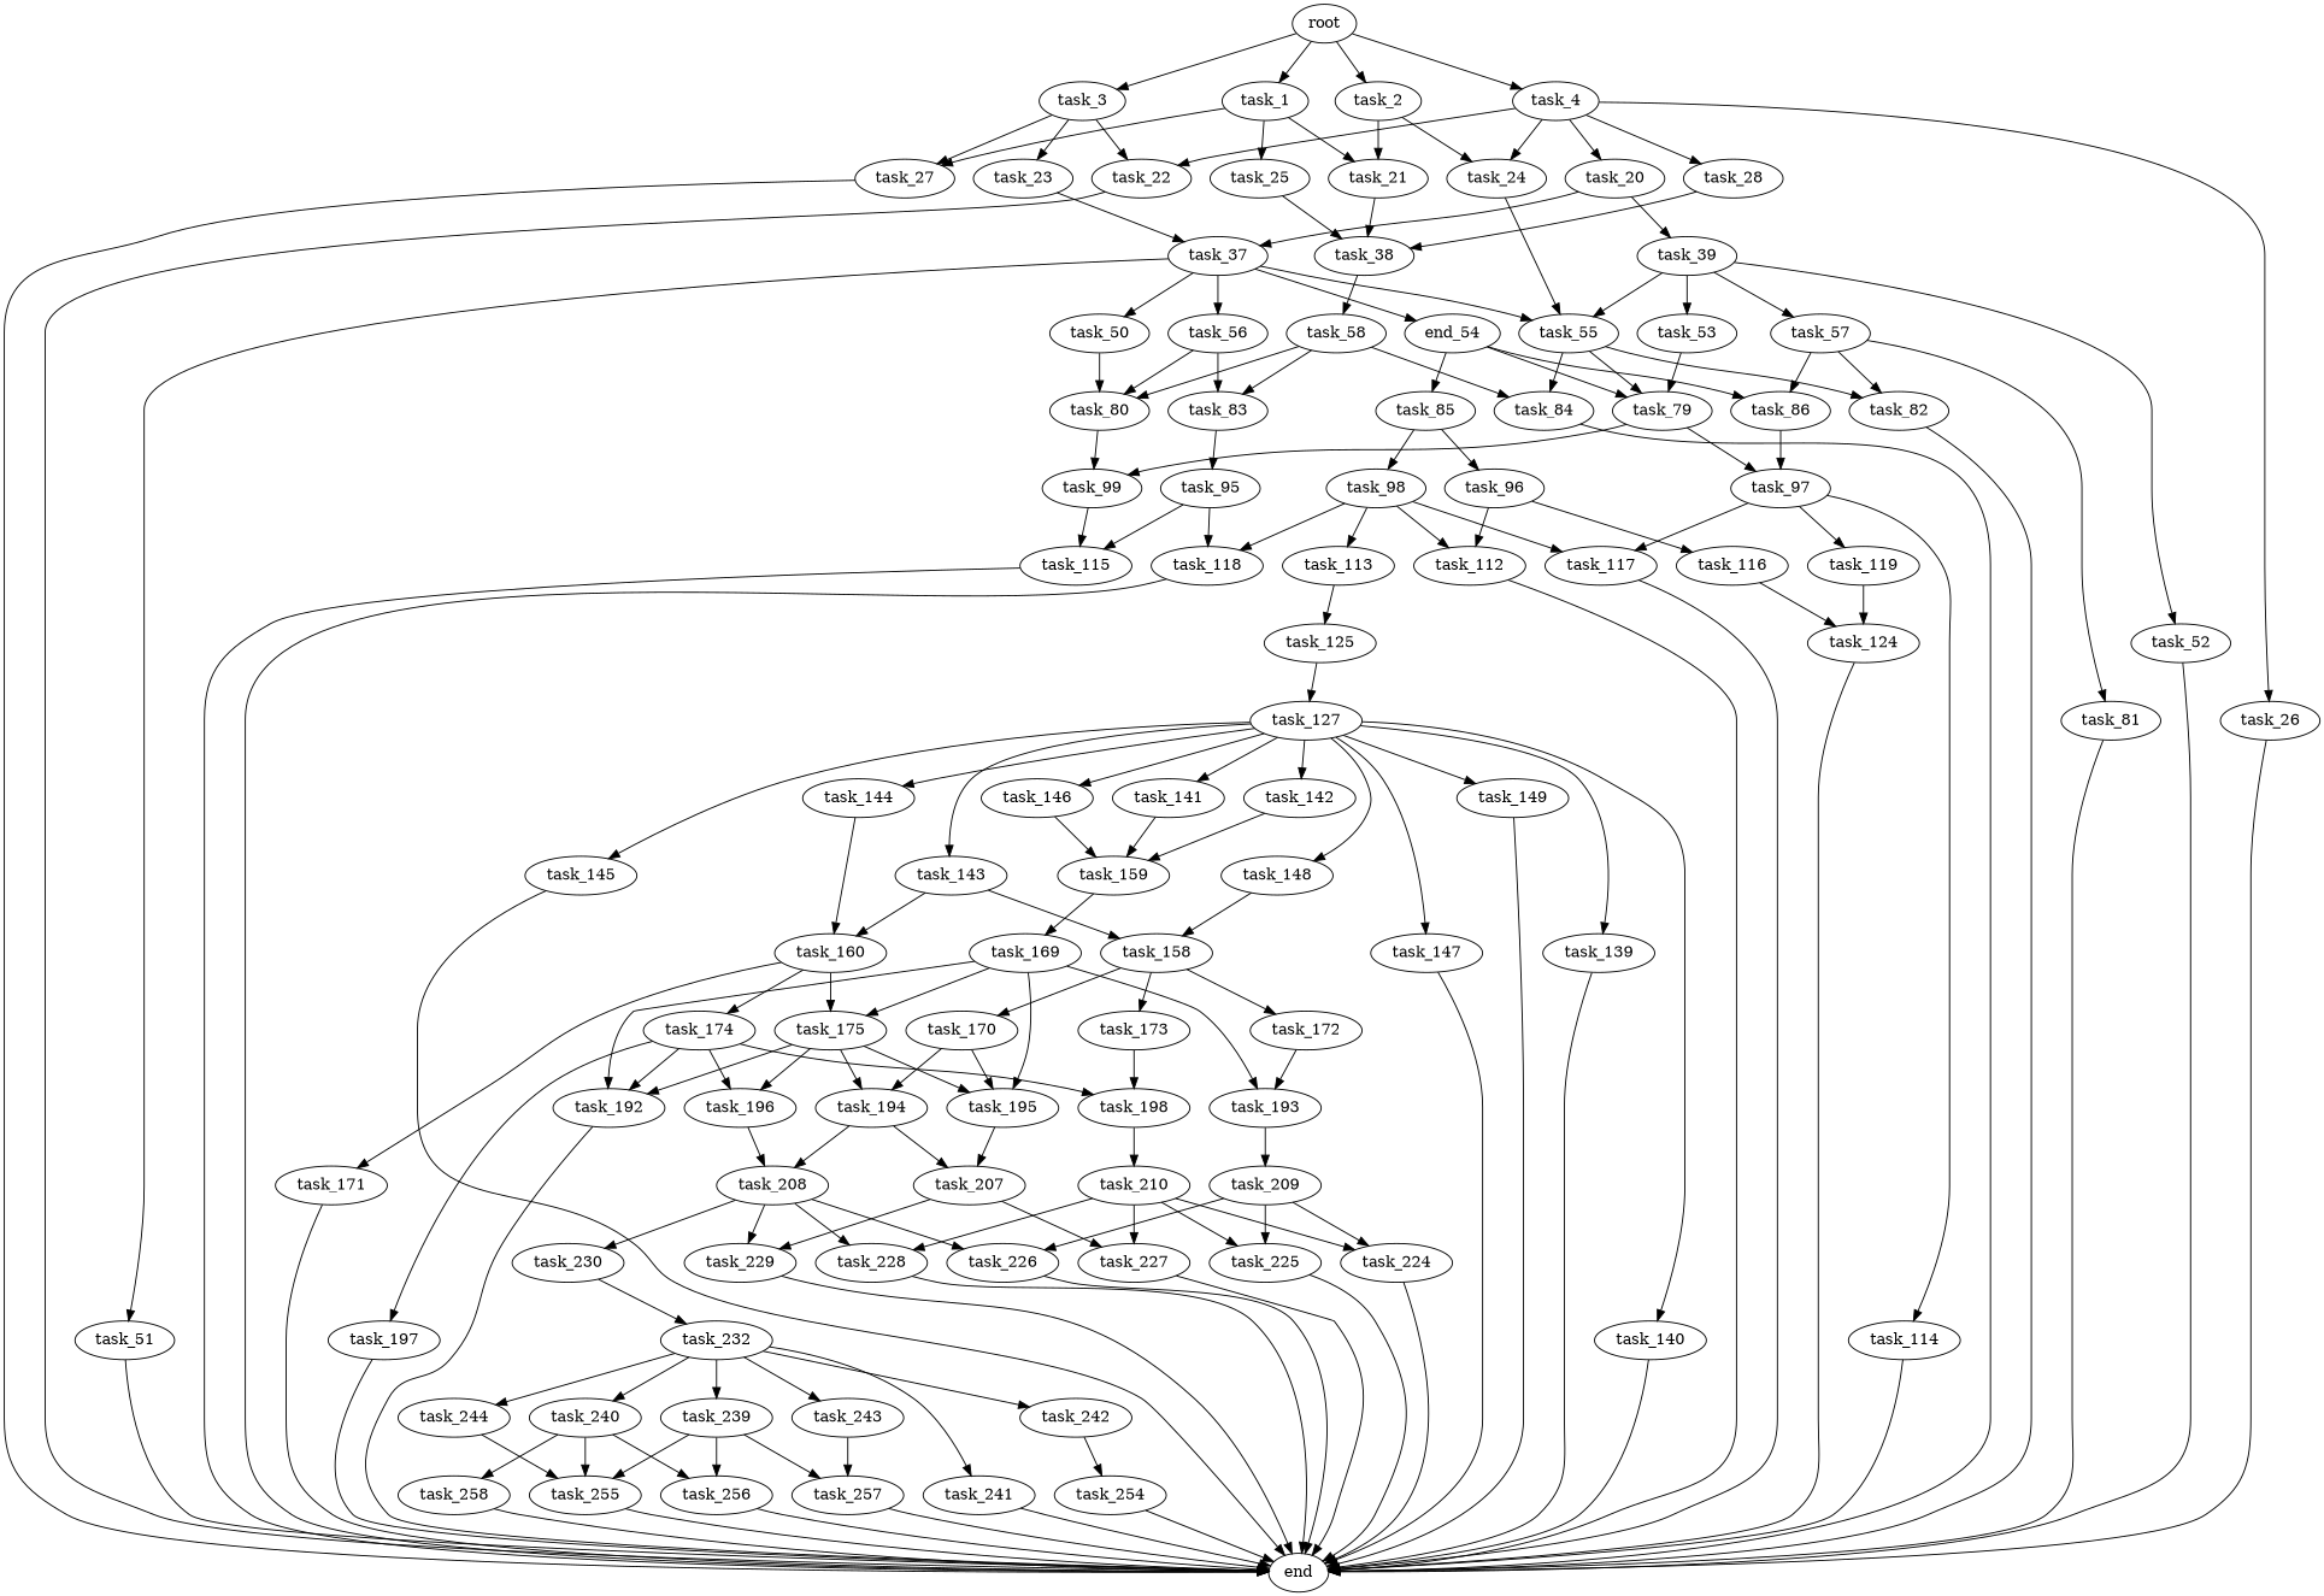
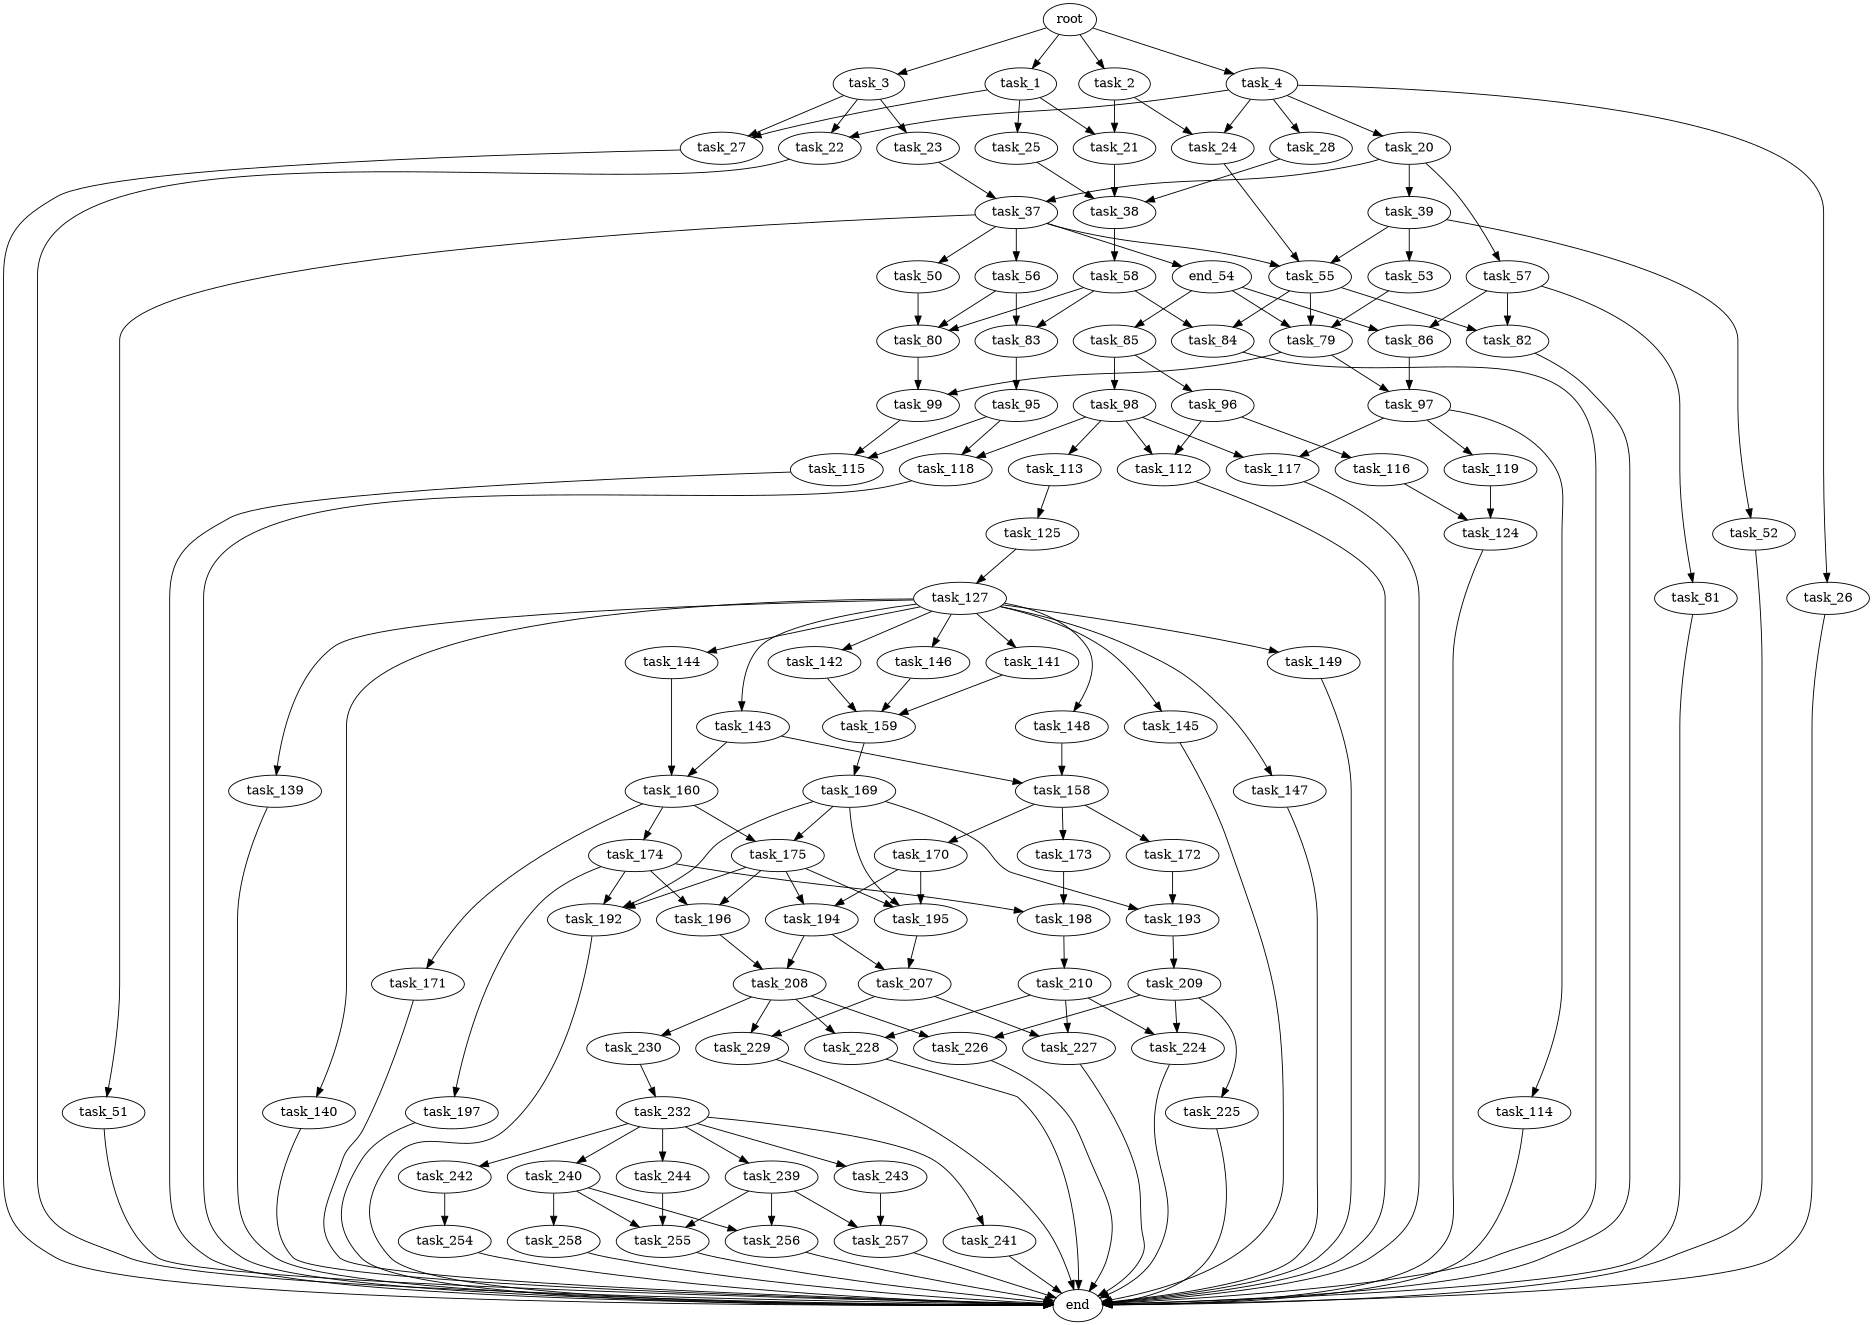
  digraph {
    root
    task_1
    task_2
    task_3
    task_4
    task_21
    task_25
    task_27
    task_24
    task_22
    task_23
    task_20
    task_26
    task_28
    task_38
    end
    task_55
    task_37
    task_39
    task_50
    task_51
    n22 [label=end_54]
    task_56
    task_52
    task_53
    task_57
    task_58
    task_80
    task_79
    task_85
    task_86
    task_82
    task_84
    task_83
    task_81
    task_99
    task_97
    task_96
    task_98
    task_95
    task_114
    task_117
    task_119
    task_115
    task_118
    task_112
    task_116
    task_113
    task_124
    task_125
    task_127
    task_139
    task_140
    task_141
    task_142
    task_143
    task_144
    task_145
    task_146
    task_147
    task_148
    task_149
    task_159
    task_158
    task_160
    task_169
    task_170
    task_172
    task_173
    task_175
    task_171
    task_174
    task_195
    task_194
    task_193
    task_198
    task_192
    task_196
    task_197
    task_209
    task_207
    task_208
    task_210
    task_226
    task_224
    task_225
    task_227
    task_229
    task_228
    task_230
    task_232
    task_239
    task_240
    task_241
    task_242
    task_243
    task_244
    task_255
    task_256
    task_257
    task_258
    task_254
    root -> task_1
    root -> task_2
    root -> task_3
    root -> task_4
    task_1 -> task_21
    task_1 -> task_25
    task_1 -> task_27
    task_2 -> task_21
    task_2 -> task_24
    task_3 -> task_27
    task_3 -> task_22
    task_3 -> task_23
    task_4 -> task_24
    task_4 -> task_22
    task_4 -> task_20
    task_4 -> task_26
    task_4 -> task_28
    task_21 -> task_38
    task_25 -> task_38
    task_27 -> end
    task_24 -> task_55
    task_22 -> end
    task_23 -> task_37
    task_20 -> task_37
    task_20 -> task_39
    task_26 -> end
    task_28 -> task_38
    task_38 -> task_58
    task_55 -> task_79
    task_55 -> task_82
    task_55 -> task_84
    task_37 -> task_55
    task_37 -> task_50
    task_37 -> task_51
    task_37 -> n22
    task_37 -> task_56
    task_39 -> task_55
    task_39 -> task_52
    task_39 -> task_53
-   task_39 -> task_57
+   task_20 -> task_57
    task_50 -> task_80
    task_51 -> end
    n22 -> task_79
    n22 -> task_85
    n22 -> task_86
    task_56 -> task_80
    task_56 -> task_83
    task_52 -> end
    task_53 -> task_79
    task_57 -> task_86
    task_57 -> task_82
    task_57 -> task_81
    task_58 -> task_80
    task_58 -> task_84
    task_58 -> task_83
    task_80 -> task_99
    task_79 -> task_99
    task_79 -> task_97
    task_85 -> task_96
    task_85 -> task_98
    task_86 -> task_97
    task_82 -> end
    task_84 -> end
    task_83 -> task_95
    task_81 -> end
    task_99 -> task_115
    task_97 -> task_114
    task_97 -> task_117
    task_97 -> task_119
    task_96 -> task_112
    task_96 -> task_116
    task_98 -> task_117
    task_98 -> task_118
    task_98 -> task_112
    task_98 -> task_113
    task_95 -> task_115
    task_95 -> task_118
    task_114 -> end
    task_117 -> end
    task_119 -> task_124
    task_115 -> end
    task_118 -> end
    task_112 -> end
    task_116 -> task_124
    task_113 -> task_125
    task_124 -> end
    task_125 -> task_127
    task_127 -> task_139
    task_127 -> task_140
    task_127 -> task_141
    task_127 -> task_142
    task_127 -> task_143
    task_127 -> task_144
    task_127 -> task_145
    task_127 -> task_146
    task_127 -> task_147
    task_127 -> task_148
    task_127 -> task_149
    task_139 -> end
    task_140 -> end
    task_141 -> task_159
    task_142 -> task_159
    task_143 -> task_158
    task_143 -> task_160
    task_144 -> task_160
    task_145 -> end
    task_146 -> task_159
    task_147 -> end
    task_148 -> task_158
    task_149 -> end
    task_159 -> task_169
    task_158 -> task_170
    task_158 -> task_172
    task_158 -> task_173
    task_160 -> task_175
    task_160 -> task_171
    task_160 -> task_174
    task_169 -> task_175
    task_169 -> task_195
    task_169 -> task_193
    task_169 -> task_192
    task_170 -> task_195
    task_170 -> task_194
    task_172 -> task_193
    task_173 -> task_198
    task_175 -> task_195
    task_175 -> task_194
    task_175 -> task_192
    task_175 -> task_196
    task_171 -> end
    task_174 -> task_198
    task_174 -> task_192
    task_174 -> task_196
    task_174 -> task_197
    task_195 -> task_207
    task_194 -> task_207
    task_194 -> task_208
    task_193 -> task_209
    task_198 -> task_210
    task_192 -> end
    task_196 -> task_208
    task_197 -> end
    task_209 -> task_226
    task_209 -> task_224
    task_209 -> task_225
    task_207 -> task_227
    task_207 -> task_229
    task_208 -> task_226
    task_208 -> task_229
    task_208 -> task_228
    task_208 -> task_230
    task_210 -> task_224
-   task_210 -> task_225
    task_210 -> task_227
    task_210 -> task_228
    task_226 -> end
    task_224 -> end
    task_225 -> end
    task_227 -> end
    task_229 -> end
    task_228 -> end
    task_230 -> task_232
    task_232 -> task_239
    task_232 -> task_240
    task_232 -> task_241
    task_232 -> task_242
    task_232 -> task_243
    task_232 -> task_244
    task_239 -> task_255
    task_239 -> task_256
    task_239 -> task_257
    task_240 -> task_255
    task_240 -> task_256
    task_240 -> task_258
    task_241 -> end
    task_242 -> task_254
    task_243 -> task_257
    task_244 -> task_255
    task_255 -> end
    task_256 -> end
    task_257 -> end
    task_258 -> end
    task_254 -> end
  }
